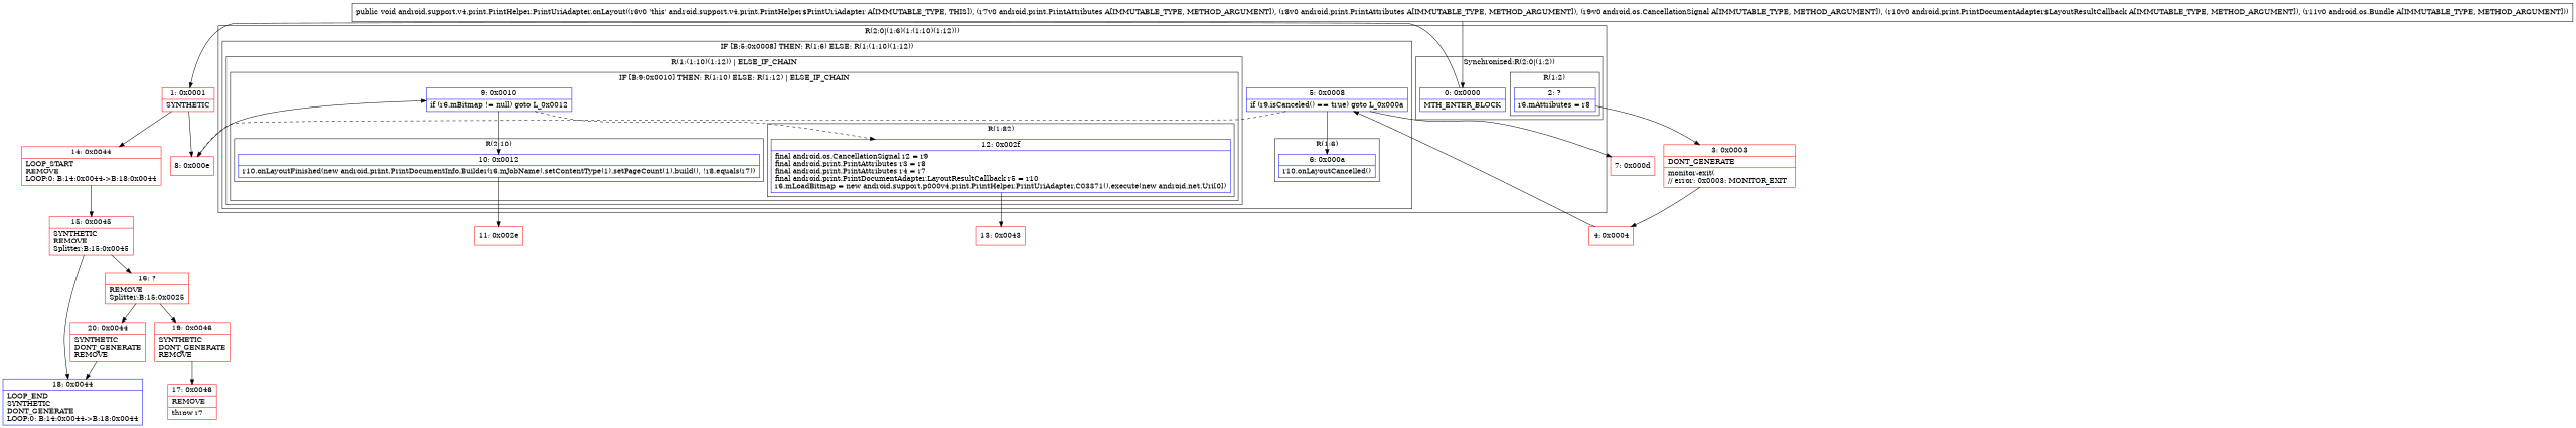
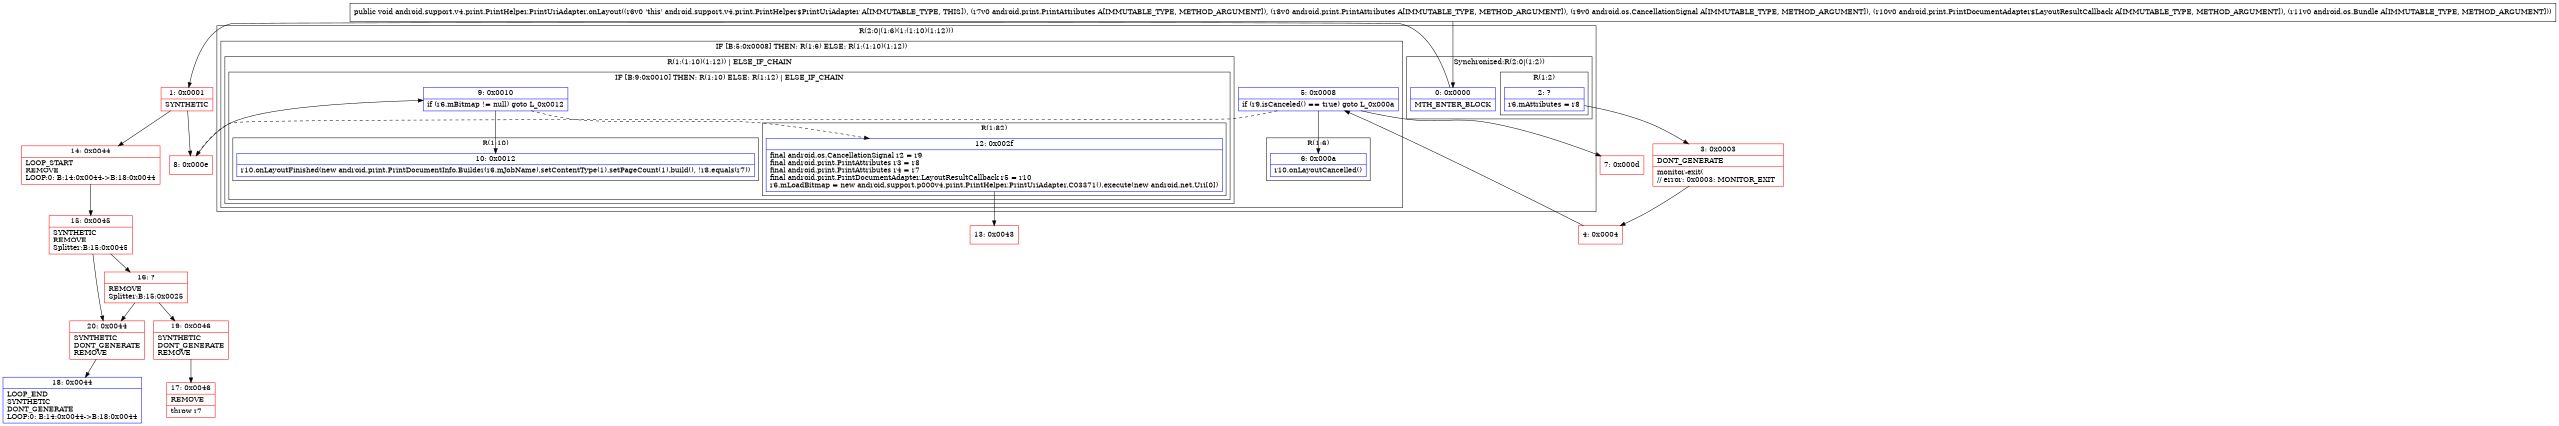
  digraph {
    fontname="DejaVu Serif"
    node [color=red fontname="DejaVu Serif" shape=record]
    edge [fontname="DejaVu Serif"]
    n1 [color=blue label="{2\:\ ?|r6.mAttributes = r8\l}"]
    n2 [color=blue label="{0\:\ 0x0000|MTH_ENTER_BLOCK\l}"]
    n3 [color=blue label="{6\:\ 0x000a|r10.onLayoutCancelled()\l}"]
    n4 [color=blue label="{10\:\ 0x0012|r10.onLayoutFinished(new android.print.PrintDocumentInfo.Builder(r6.mJobName).setContentType(1).setPageCount(1).build(), !r8.equals(r7))\l}"]
    n5 [color=blue label="{12\:\ 0x002f|final android.os.CancellationSignal r2 = r9\lfinal android.print.PrintAttributes r3 = r8\lfinal android.print.PrintAttributes r4 = r7\lfinal android.print.PrintDocumentAdapter.LayoutResultCallback r5 = r10\lr6.mLoadBitmap = new android.support.p000v4.print.PrintHelper.PrintUriAdapter.C03371().execute(new android.net.Uri[0])\l}"]
    n6 [color=blue label="{9\:\ 0x0010|if (r6.mBitmap != null) goto L_0x0012\l}"]
    n7 [color=blue label="{5\:\ 0x0008|if (r9.isCanceled() == true) goto L_0x000a\l}"]
    n8 [label="{3\:\ 0x0003|DONT_GENERATE\l|monitor\-exit(\l\/\/ error: 0x0003: MONITOR_EXIT  \l}"]
    n9 [label="{1\:\ 0x0001|SYNTHETIC\l}"]
-   n10 [label="{11\:\ 0x002e}"]
    n11 [label="{13\:\ 0x0043}"]
    n12 [label="{8\:\ 0x000e}"]
    n13 [label="{7\:\ 0x000d}"]
    n14 [label="{14\:\ 0x0044|LOOP_START\lREMOVE\lLOOP:0: B:14:0x0044\-\>B:18:0x0044\l}"]
    n15 [label="{4\:\ 0x0004}"]
    n16 [label="{15\:\ 0x0045|SYNTHETIC\lREMOVE\lSplitter:B:15:0x0045\l}"]
    n17 [label="{16\:\ ?|REMOVE\lSplitter:B:15:0x0025\l}"]
    n18 [color=blue label="{18\:\ 0x0044|LOOP_END\lSYNTHETIC\lDONT_GENERATE\lLOOP:0: B:14:0x0044\-\>B:18:0x0044\l}"]
    n19 [label="{19\:\ 0x0046|SYNTHETIC\lDONT_GENERATE\lREMOVE\l}"]
    n20 [label="{20\:\ 0x0044|SYNTHETIC\lDONT_GENERATE\lREMOVE\l}"]
    n21 [label="{17\:\ 0x0046|REMOVE\l|throw r7\l}"]
    n22 [label="{public void android.support.v4.print.PrintHelper.PrintUriAdapter.onLayout((r6v0 'this' android.support.v4.print.PrintHelper$PrintUriAdapter A[IMMUTABLE_TYPE, THIS]), (r7v0 android.print.PrintAttributes A[IMMUTABLE_TYPE, METHOD_ARGUMENT]), (r8v0 android.print.PrintAttributes A[IMMUTABLE_TYPE, METHOD_ARGUMENT]), (r9v0 android.os.CancellationSignal A[IMMUTABLE_TYPE, METHOD_ARGUMENT]), (r10v0 android.print.PrintDocumentAdapter$LayoutResultCallback A[IMMUTABLE_TYPE, METHOD_ARGUMENT]), (r11v0 android.os.Bundle A[IMMUTABLE_TYPE, METHOD_ARGUMENT])) }" color=""]
    subgraph cluster_1 {
      label="R(2:0|(1:6)(1:(1:10)(1:12)))"
      subgraph cluster_2 {
        label="Synchronized:R(2:0|(1:2))"
        n2
        subgraph cluster_3 {
          label="R(1:2)"
          n1
        }
      }
      subgraph cluster_4 {
        label="IF [B:5:0x0008] THEN: R(1:6) ELSE: R(1:(1:10)(1:12))"
        n7
        subgraph cluster_5 {
          label="R(1:6)"
          n3
        }
        subgraph cluster_6 {
          label="R(1:(1:10)(1:12)) | ELSE_IF_CHAIN\l"
          subgraph cluster_7 {
            label="IF [B:9:0x0010] THEN: R(1:10) ELSE: R(1:12) | ELSE_IF_CHAIN\l"
            n6
            subgraph cluster_8 {
-             label="R(2:10)"
+             label="R(1:10)"
              n4
            }
            subgraph cluster_9 {
              label="R(1:82)"
              n5
            }
          }
        }
      }
    }
    n1 -> n8
    n2 -> n9
-   n4 -> n10
    n5 -> n11
    n6 -> n4
    n6 -> n5 [style=dashed]
    n7 -> n3
    n7 -> n12 [style=dashed]
    n7 -> n13
    n8 -> n15
    n9 -> n12
    n9 -> n14
    n12 -> n6
    n14 -> n16
    n15 -> n7
    n16 -> n17
-   n16 -> n18
+   n16 -> n20
    n17 -> n19
    n17 -> n20
    n19 -> n21
    n20 -> n18
    n22 -> n2
  }
